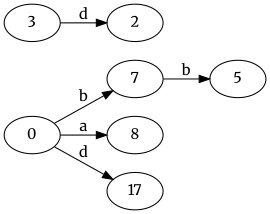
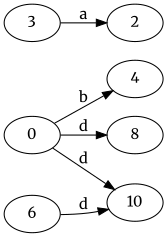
  strict digraph {
    fontname=Merriweather
    rankdir=LR
    node [fontname=Merriweather]
    edge [fontname=Merriweather]
    0
-   4 [label=7]
+   4
    n3 [label=8]
-   10 [label=17]
-   5
+   10
    n6 [label=3]
    2
+   6
    0 -> 4 [label=b]
-   0 -> n3 [label=a]
+   0 -> n3 [label=d]
    0 -> 10 [label=d]
-   4 -> 5 [label=b]
-   n6 -> 2 [label=d]
+   n6 -> 2 [label=a]
+   6 -> 10 [label=d]
  }
